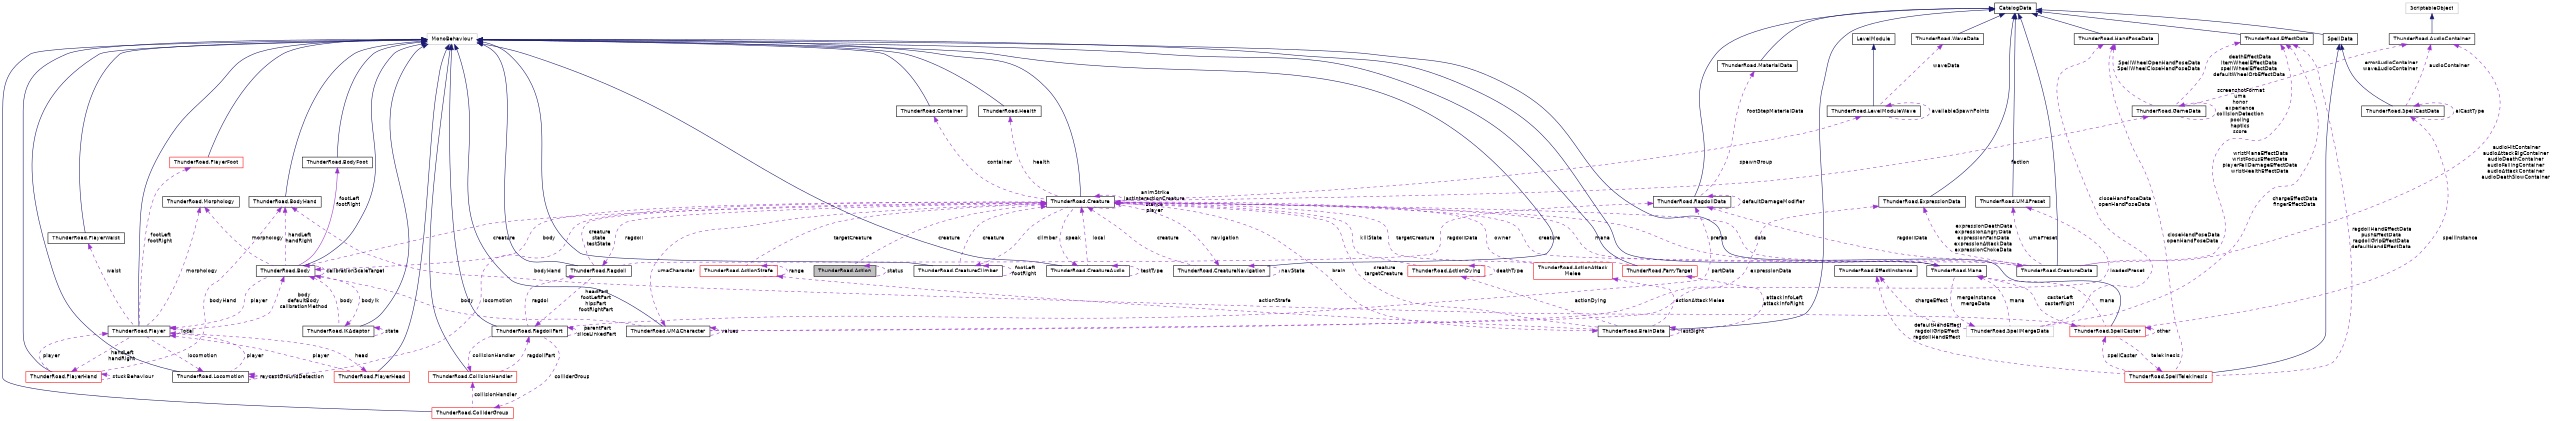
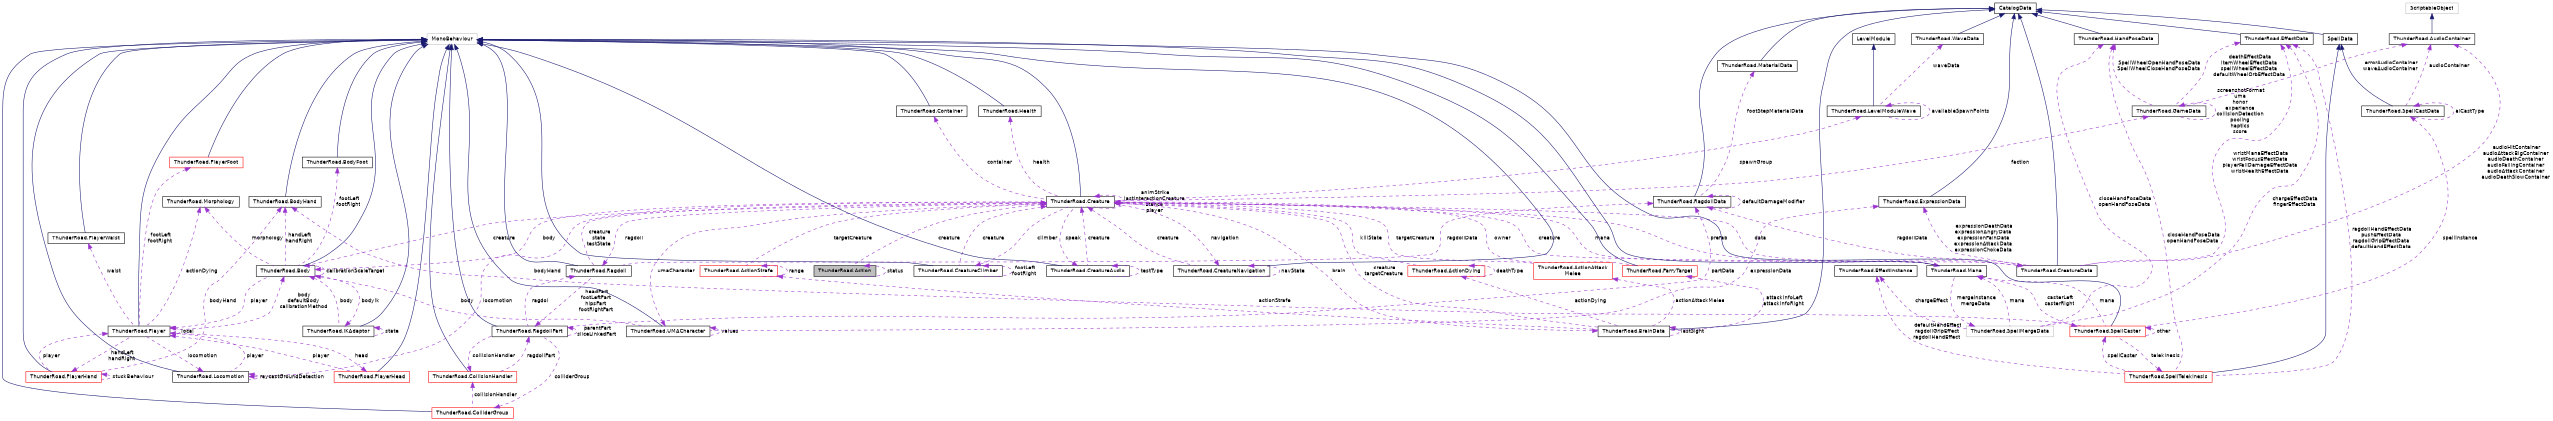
  digraph {
    rankdir=TB
    node [color=black fillcolor=white fontname=Helvetica fontsize=10 shape=record style=filled]
    edge [color=darkorchid3 dir=back fontname=Helvetica fontsize=10 labelfontname=Helvetica labelfontsize=10 style=dashed]
    n1 [fillcolor=grey75 fontcolor=black height=0.2 label="ThunderRoad.Action" width=0.4]
    n2 [height=0.2 label="ThunderRoad.Creature" width=0.4]
    n3 [height=0.2 label="ThunderRoad.CreatureClimber" width=0.4]
    n4 [height=0.2 label="ThunderRoad.CreatureData" width=0.4]
    n5 [height=0.2 label="ThunderRoad.Body" width=0.4]
    n6 [height=0.2 label="ThunderRoad.Ragdoll" width=0.4]
    n7 [height=0.2 label="ThunderRoad.CreatureAudio" width=0.4]
    n8 [height=0.2 label="ThunderRoad.Mana" width=0.4]
    n9 [height=0.2 label="ThunderRoad.BrainData" width=0.4]
    n10 [color=red height=0.2 label="ThunderRoad.ActionDying" width=0.4]
    n11 [color=red height=0.2 label="ThunderRoad.ParryTarget" width=0.4]
    n12 [color=red height=0.2 label="ThunderRoad.ActionAttack\lMelee" width=0.4]
    n13 [color=red height=0.2 label="ThunderRoad.ActionStrafe" width=0.4]
    n14 [height=0.2 label="ThunderRoad.CreatureNavigation" width=0.4]
    n15 [height=0.2 label="ThunderRoad.Player" width=0.4]
    n16 [height=0.2 label="ThunderRoad.IKAdaptor" width=0.4]
    n17 [height=0.2 label="ThunderRoad.UMACharacter" width=0.4]
    n18 [height=0.2 label="ThunderRoad.RagdollPart" width=0.4]
    n19 [color=red height=0.2 label="ThunderRoad.SpellCaster" width=0.4]
    n20 [color=grey75 height=0.2 label="ThunderRoad.SpellMergeData" width=0.4]
    n21 [color=grey75 height=0.2 label=MonoBehaviour width=0.4]
    n22 [height=0.2 label="ThunderRoad.Health" width=0.4]
    n23 [height=0.2 label="ThunderRoad.Locomotion" width=0.4]
    n24 [color=red height=0.2 label="ThunderRoad.PlayerFoot" width=0.4]
    n25 [color=red height=0.2 label="ThunderRoad.PlayerHead" width=0.4]
    n26 [height=0.2 label="ThunderRoad.BodyHand" width=0.4]
    n27 [height=0.2 label="ThunderRoad.BodyFoot" width=0.4]
    n28 [height=0.2 label="ThunderRoad.PlayerWaist" width=0.4]
    n29 [color=red height=0.2 label="ThunderRoad.PlayerHand" width=0.4]
    n30 [color=red height=0.2 label="ThunderRoad.CollisionHandler" width=0.4]
    n31 [color=red height=0.2 label="ThunderRoad.ColliderGroup" width=0.4]
    n32 [height=0.2 label="ThunderRoad.Container" width=0.4]
    n33 [color=red height=0.2 label="ThunderRoad.SpellTelekinesis" width=0.4]
    n34 [height=0.2 label="ThunderRoad.GameData" width=0.4]
    n35 [height=0.2 label="ThunderRoad.EffectData" width=0.4]
    n36 [height=0.2 label=CatalogData width=0.4]
    n37 [height=0.2 label="ThunderRoad.HandPoseData" width=0.4]
    n38 [height=0.2 label="ThunderRoad.WaveData" width=0.4]
    n39 [height=0.2 label="ThunderRoad.RagdollData" width=0.4]
    n40 [height=0.2 label="ThunderRoad.MaterialData" width=0.4]
-   n41 [height=0.2 label="ThunderRoad.UMAPreset" width=0.4]
    n42 [height=0.2 label="ThunderRoad.ExpressionData" width=0.4]
    n43 [height=0.2 label=SpellData width=0.4]
    n44 [height=0.2 label="ThunderRoad.LevelModuleWave" width=0.4]
    n45 [height=0.2 label="ThunderRoad.SpellCastData" width=0.4]
    n46 [height=0.2 label="ThunderRoad.AudioContainer" width=0.4]
    n47 [color=grey75 height=0.2 label=ScriptableObject width=0.4]
    n48 [height=0.2 label=LevelModule width=0.4]
    n49 [height=0.2 label="ThunderRoad.Morphology" width=0.4]
    n50 [height=0.2 label="ThunderRoad.EffectInstance" width=0.4]
    n1 -> n1 [label=" status"]
    n2 -> n1 [label=" creature"]
    n2 -> n2 [label=" animStrike\nlastInteractionCreature\nstance\nplayer"]
    n2 -> n3 [label=" creature"]
    n2 -> n4 [label=" prefab"]
    n2 -> n5 [label=" creature"]
    n2 -> n6 [label=" creature\nstate\ntestState"]
-   n2 -> n7 [label=" local"]
+   n2 -> n7 [label=" creature"]
    n2 -> n8 [label=" creature"]
    n2 -> n9 [label=" creature\ntargetCreature"]
    n2 -> n10 [label=" killState"]
    n2 -> n11 [label=" owner"]
    n2 -> n12 [label=" targetCreature"]
    n2 -> n13 [label=" targetCreature"]
    n2 -> n14 [label=" creature"]
    n3 -> n2 [label=" climber"]
    n3 -> n3 [label=" footLeft\nfootRight"]
    n4 -> n2 [label=" data"]
    n5 -> n2 [label=" body"]
    n5 -> n5 [label=" calibrationScaleTarget"]
    n5 -> n15 [label=" body\ndefaultBody\ncalibrationMethod"]
    n5 -> n16 [label=" body"]
    n5 -> n17 [label=" body"]
    n6 -> n2 [label=" ragdoll"]
    n6 -> n18 [label=" ragdoll"]
    n7 -> n2 [label=" speak"]
    n7 -> n7 [label=" testType"]
    n8 -> n2 [label=" mana"]
    n8 -> n19 [label=" mana"]
    n8 -> n20 [label=" mana"]
    n9 -> n2 [label=" brain"]
    n9 -> n9 [label=" lastSight"]
    n10 -> n9 [label=" actionDying"]
    n10 -> n10 [label=" deathType"]
    n11 -> n9 [label=" attackInfoLeft\nattackInfoRight"]
    n12 -> n9 [label=" actionAttackMelee"]
    n13 -> n9 [label=" actionStrafe"]
    n13 -> n13 [label=" range"]
    n14 -> n2 [label=" navigation"]
    n14 -> n14 [label=" navState"]
    n15 -> n5 [label=" player"]
    n15 -> n15 [label=" local"]
    n15 -> n23 [label=" player"]
    n15 -> n25 [label=" player"]
    n15 -> n29 [label=" player"]
    n16 -> n5 [label=" bodyIk"]
    n16 -> n16 [label=" state"]
    n17 -> n2 [label=" umaCharacter"]
    n17 -> n17 [label=" values"]
    n18 -> n6 [label=" headPart\nfootLeftPart\nhipsPart\nfootRightPart"]
    n18 -> n18 [label=" parentPart\nsliceLinkedPart"]
    n18 -> n30 [label=" ragdollPart"]
    n19 -> n8 [label=" casterLeft\ncasterRight"]
    n19 -> n19 [label=" other"]
    n19 -> n33 [label=" spellCaster"]
    n20 -> n8 [label=" mergeInstance\nmergeData"]
    n21 -> n2 [color=midnightblue style=solid]
    n21 -> n3 [color=midnightblue style=solid]
    n21 -> n5 [color=midnightblue style=solid]
    n21 -> n6 [color=midnightblue style=solid]
    n21 -> n7 [color=midnightblue style=solid]
    n21 -> n8 [color=midnightblue style=solid]
    n21 -> n11 [color=midnightblue style=solid]
    n21 -> n14 [color=midnightblue style=solid]
    n21 -> n15 [color=midnightblue style=solid]
    n21 -> n16 [color=midnightblue style=solid]
    n21 -> n17 [color=midnightblue style=solid]
    n21 -> n18 [color=midnightblue style=solid]
    n21 -> n19 [color=midnightblue style=solid]
    n21 -> n22 [color=midnightblue style=solid]
    n21 -> n23 [color=midnightblue style=solid]
    n21 -> n24 [color=midnightblue style=solid]
    n21 -> n25 [color=midnightblue style=solid]
    n21 -> n26 [color=midnightblue style=solid]
    n21 -> n27 [color=midnightblue style=solid]
    n21 -> n28 [color=midnightblue style=solid]
    n21 -> n29 [color=midnightblue style=solid]
    n21 -> n30 [color=midnightblue style=solid]
    n21 -> n31 [color=midnightblue style=solid]
    n21 -> n32 [color=midnightblue style=solid]
    n22 -> n2 [label=" health"]
    n23 -> n2 [label=" locomotion"]
    n23 -> n15 [label=" locomotion"]
    n23 -> n23 [label=" raycastGroundDetection"]
    n24 -> n15 [label=" footLeft\nfootRight"]
    n25 -> n15 [label=" head"]
    n26 -> n5 [label=" handLeft\nhandRight"]
    n26 -> n19 [label=" bodyHand"]
    n26 -> n29 [label=" bodyHand"]
-   n27 -> n5 [label=" footLeft\nfootRight" style=solid]
+   n27 -> n5 [label=" footLeft\nfootRight"]
    n28 -> n15 [label=" waist"]
    n29 -> n15 [label=" handLeft\nhandRight"]
    n29 -> n29 [label=" stuckBehaviour"]
    n30 -> n18 [label=" collisionHandler"]
    n30 -> n31 [label=" collisionHandler"]
    n31 -> n18 [label=" colliderGroup"]
    n32 -> n2 [label=" container"]
    n33 -> n19 [label=" telekinesis"]
    n34 -> n2 [label=" faction"]
    n34 -> n34 [label=" screenshotFormat\numa\nhonor\nexperience\ncollisionDetection\npooling\nhaptics\nscore"]
    n35 -> n4 [label=" wristManaEffectData\nwristFocusEffectData\nplayerFallDamageEffectData\nwristHealthEffectData"]
    n35 -> n20 [label=" chargeEffectData\nfingerEffectData"]
    n35 -> n33 [label=" ragdollHandEffectData\npushEffectData\nragdollGripEffectData\ndefaultHandEffectData"]
    n35 -> n34 [label=" deathEffectData\nitemWheelEffectData\nspellWheelEffectData\ndefaultWheelOrbEffectData"]
    n36 -> n4 [color=midnightblue style=solid]
    n36 -> n9 [color=midnightblue style=solid]
    n36 -> n35 [color=midnightblue style=solid]
    n36 -> n37 [color=midnightblue style=solid]
    n36 -> n38 [color=midnightblue style=solid]
    n36 -> n39 [color=midnightblue style=solid]
    n36 -> n40 [color=midnightblue style=solid]
-   n36 -> n41 [color=midnightblue style=solid]
    n36 -> n42 [color=midnightblue style=solid]
    n36 -> n43 [color=midnightblue style=solid]
    n37 -> n20 [label=" closeHandPoseData\nopenHandPoseData"]
    n37 -> n33 [label=" closeHandPoseData\nopenHandPoseData"]
    n37 -> n34 [label=" SpellWheelOpenHandPoseData\nSpellWheelCloseHandPoseData"]
    n38 -> n44 [label=" waveData"]
    n39 -> n4 [label=" ragdollData"]
    n39 -> n6 [label=" ragdollData"]
    n39 -> n18 [label=" partData"]
    n39 -> n39 [label=" defaultDamageModifier"]
    n40 -> n39 [label=" footStepMaterialData"]
-   n41 -> n4 [label=" umaPreset"]
-   n41 -> n17 [label=" loadedPreset"]
    n42 -> n4 [label=" expressionDeathData\nexpressionAngryData\nexpressionPainData\nexpressionAttackData\nexpressionChokeData"]
    n42 -> n17 [label=" expressionData"]
    n43 -> n33 [color=midnightblue style=solid]
    n43 -> n45 [color=midnightblue style=solid]
    n44 -> n2 [label=" spawnGroup"]
    n44 -> n44 [label=" availableSpawnPoints"]
    n45 -> n19 [label=" spellInstance"]
    n45 -> n45 [label=" aiCastType"]
    n46 -> n4 [label=" audioHitContainer\naudioAttackBigContainer\naudioDeathContainer\naudioFallingContainer\naudioAttackContainer\naudioDeathSlowContainer"]
    n46 -> n34 [label=" errorAudioContainer\nwaveAudioContainer"]
    n46 -> n45 [label=" audioContainer"]
    n47 -> n46 [color=midnightblue style=solid]
    n48 -> n44 [color=midnightblue style=solid]
    n49 -> n5 [label=" morphology"]
-   n49 -> n15 [label=" morphology"]
+   n49 -> n15 [label=" actionDying"]
    n50 -> n20 [label=" chargeEffect"]
    n50 -> n33 [label=" defaultHandEffect\nragdollGripEffect\nragdollHandEffect"]
  }
